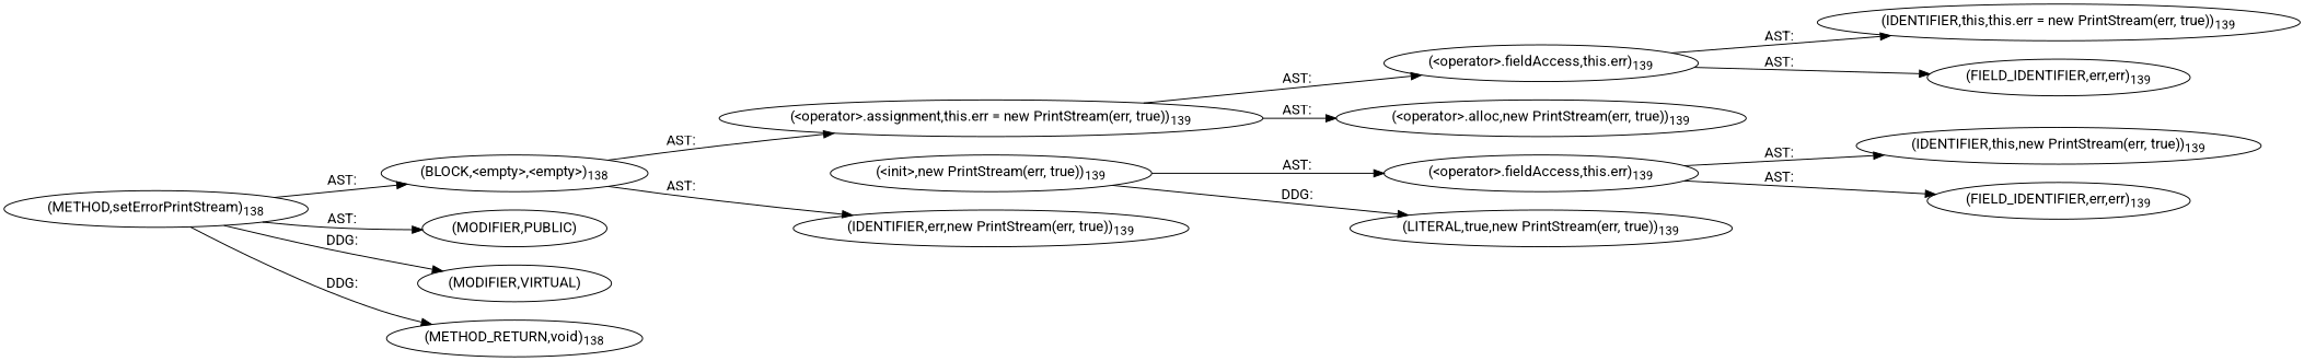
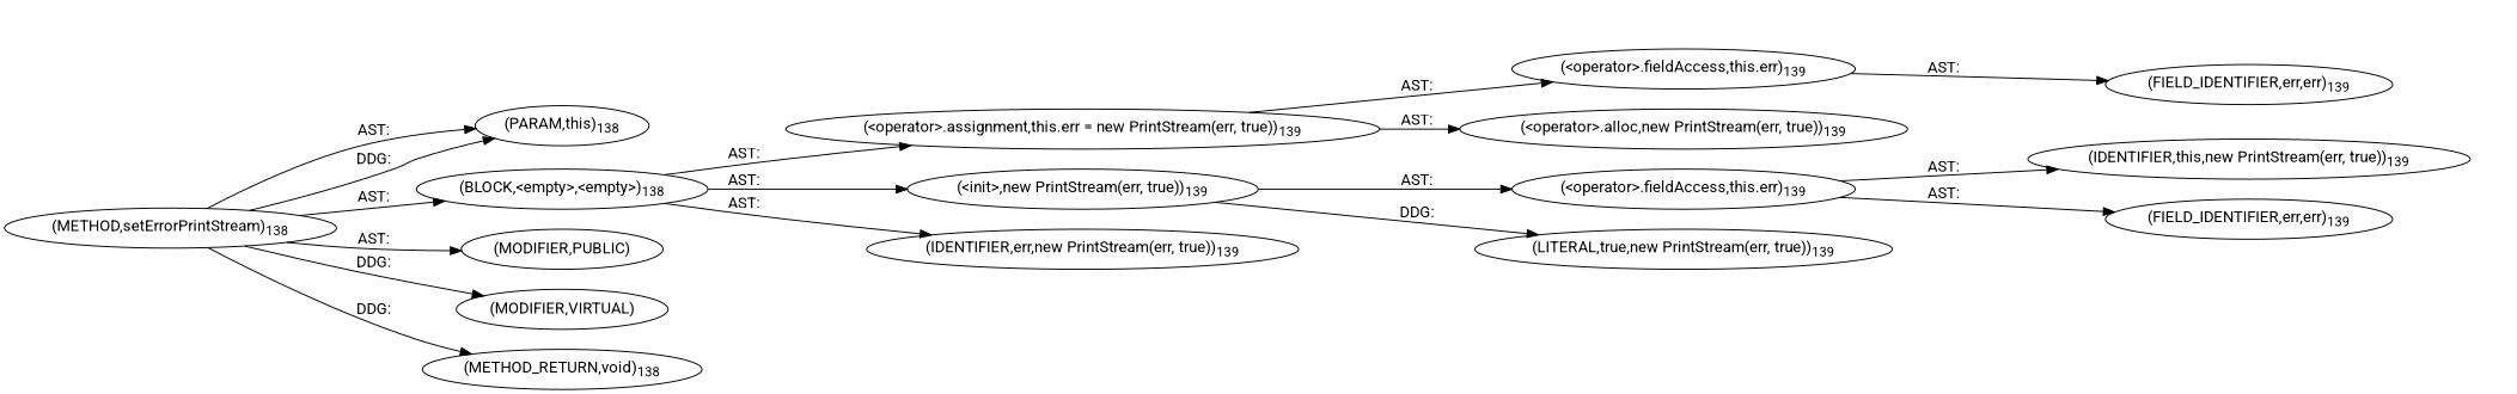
  digraph {
    fontname=Roboto
    rankdir=LR
    node [fontname=Roboto]
    edge [fontname=Roboto]
    n1 [label=<(METHOD,setErrorPrintStream)<SUB>138</SUB>>]
+   n2 [label=<(PARAM,this)<SUB>138</SUB>>]
    n3 [label=<(BLOCK,&lt;empty&gt;,&lt;empty&gt;)<SUB>138</SUB>>]
    n4 [label=<(MODIFIER,PUBLIC)>]
    n5 [label=<(MODIFIER,VIRTUAL)>]
    n6 [label=<(METHOD_RETURN,void)<SUB>138</SUB>>]
    n7 [label=<(&lt;operator&gt;.assignment,this.err = new PrintStream(err, true))<SUB>139</SUB>>]
    n8 [label=<(&lt;init&gt;,new PrintStream(err, true))<SUB>139</SUB>>]
    n9 [label=<(IDENTIFIER,err,new PrintStream(err, true))<SUB>139</SUB>>]
    n10 [label=<(&lt;operator&gt;.fieldAccess,this.err)<SUB>139</SUB>>]
    n11 [label=<(&lt;operator&gt;.alloc,new PrintStream(err, true))<SUB>139</SUB>>]
    n12 [label=<(&lt;operator&gt;.fieldAccess,this.err)<SUB>139</SUB>>]
    n13 [label=<(LITERAL,true,new PrintStream(err, true))<SUB>139</SUB>>]
-   n14 [label=<(IDENTIFIER,this,this.err = new PrintStream(err, true))<SUB>139</SUB>>]
    n15 [label=<(FIELD_IDENTIFIER,err,err)<SUB>139</SUB>>]
    n16 [label=<(IDENTIFIER,this,new PrintStream(err, true))<SUB>139</SUB>>]
    n17 [label=<(FIELD_IDENTIFIER,err,err)<SUB>139</SUB>>]
+   n1 -> n2 [label="AST: "]
+   n1 -> n2 [label="DDG: "]
    n1 -> n3 [label="AST: "]
    n1 -> n4 [label="AST: "]
    n1 -> n5 [label="DDG: "]
    n1 -> n6 [label="DDG: "]
    n3 -> n7 [label="AST: "]
+   n3 -> n8 [label="AST: "]
    n3 -> n9 [label="AST: "]
    n7 -> n10 [label="AST: "]
    n7 -> n11 [label="AST: "]
    n8 -> n12 [label="AST: "]
    n8 -> n13 [label="DDG: "]
-   n10 -> n14 [label="AST: "]
    n10 -> n15 [label="AST: "]
    n12 -> n16 [label="AST: "]
    n12 -> n17 [label="AST: "]
  }
